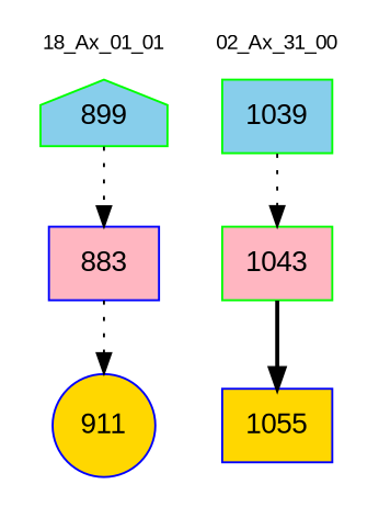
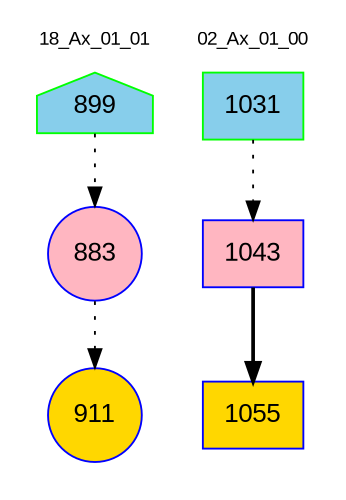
  digraph {
    fontname="Liberation Sans"
    node [color=blue fillcolor=skyblue fontname="Liberation Sans" shape=box style=filled]
    edge [color=black fontname="Liberation Sans" style=dotted]
    n1 [color=green label=899 shape=house]
-   n2 [fillcolor=lightpink label=883]
+   n2 [fillcolor=lightpink label=883 shape=circle]
    n3 [fillcolor=gold label=911 shape=circle]
-   n4 [color=green label=1039]
-   n5 [color=green fillcolor=lightpink label=1043]
+   n4 [color=green label=1031]
+   n5 [fillcolor=lightpink label=1043]
    n6 [fillcolor=gold label=1055]
    subgraph cluster_1 {
      color=white
      fontsize=10
      label="18_Ax_01_01"
      n1
      n2
      n3
    }
    subgraph cluster_2 {
      color=white
      fontsize=10
-     label="02_Ax_31_00"
+     label="02_Ax_01_00"
      n4
      n5
      n6
    }
    n1 -> n2
    n2 -> n3
    n4 -> n5
    n5 -> n6 [style=bold]
  }
